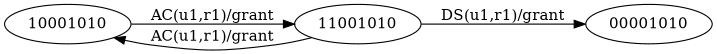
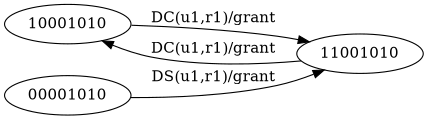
  digraph {
    rankdir=LR
    10001010
    11001010
    00001010
-   10001010 -> 11001010 [label="AC(u1,r1)/grant"]
-   11001010 -> 10001010 [label="AC(u1,r1)/grant"]
-   11001010 -> 00001010 [label="DS(u1,r1)/grant"]
+   10001010 -> 11001010 [label="DC(u1,r1)/grant"]
+   11001010 -> 10001010 [label="DC(u1,r1)/grant"]
+   00001010 -> 11001010 [label="DS(u1,r1)/grant"]
  }
